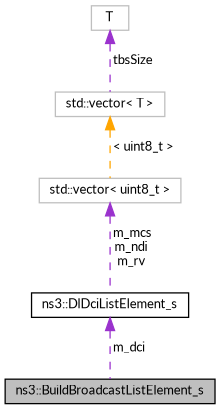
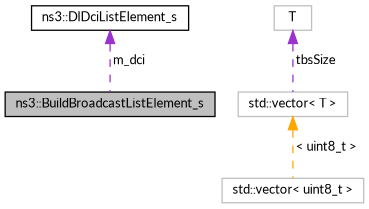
  digraph {
    fontname=Lato
    node [color=grey75 fillcolor=white fontname=Lato fontsize=10 shape=record style=filled]
    edge [color=darkorchid3 dir=back fontname=Lato fontsize=10 labelfontname=Helvetica labelfontsize=10 style=dashed]
    n1 [color=black fillcolor=grey75 fontcolor=black height=0.2 label="ns3::BuildBroadcastListElement_s" width=0.4]
    n2 [color=black height=0.2 label="ns3::DlDciListElement_s" width=0.4]
    n3 [height=0.2 label="std::vector\< T \>" width=0.4]
    n4 [height=0.2 label="std::vector\< uint8_t \>" width=0.4]
    n5 [height=0.2 label=T width=0.4]
    n2 -> n1 [label=" m_dci"]
    n3 -> n4 [color=orange label=" \< uint8_t \>"]
-   n4 -> n2 [label=" m_mcs\nm_ndi\nm_rv"]
    n5 -> n3 [label=" tbsSize"]
  }
